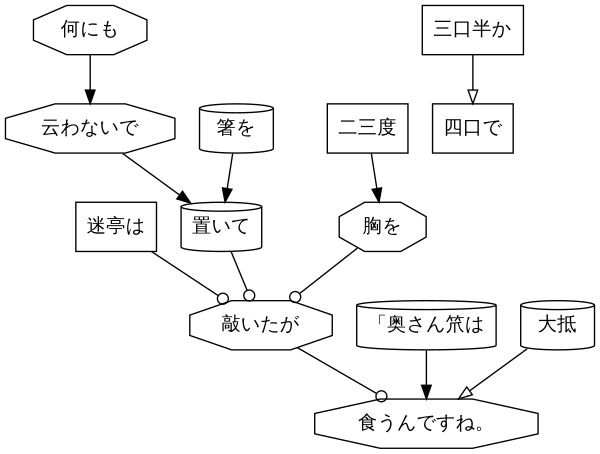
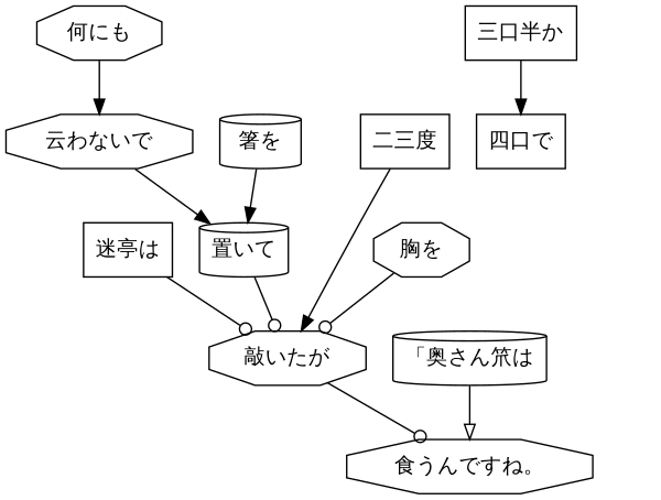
  digraph {
    fontname="EB Garamond"
    node [fontname="EB Garamond" shape=octagon]
    edge [arrowhead=odot fontname="EB Garamond"]
    n1 [label="迷亭は" shape=box]
    n2 [label="敲いたが"]
    n3 [label="食うんですね。"]
    n4 [label="何にも"]
    n5 [label="云わないで"]
    n6 [label="置いて" shape=cylinder]
    n7 [label="箸を" shape=cylinder]
    n8 [label="胸を"]
    n9 [label="二三度" shape=box]
    n10 [label="「奥さん笊は" shape=cylinder]
-   n11 [label="大抵" shape=cylinder]
    n12 [label="三口半か" shape=box]
    n13 [label="四口で" shape=box]
    n1 -> n2
    n2 -> n3
    n4 -> n5 [arrowhead=normal]
    n5 -> n6 [arrowhead=normal]
    n6 -> n2
    n7 -> n6 [arrowhead=normal]
    n8 -> n2
-   n9 -> n8 [arrowhead=normal]
-   n10 -> n3 [arrowhead=normal]
-   n11 -> n3 [arrowhead=onormal]
-   n12 -> n13 [arrowhead=onormal]
+   n9 -> n2 [arrowhead=normal]
+   n10 -> n3 [arrowhead=onormal]
+   n12 -> n13 [arrowhead=normal]
  }
